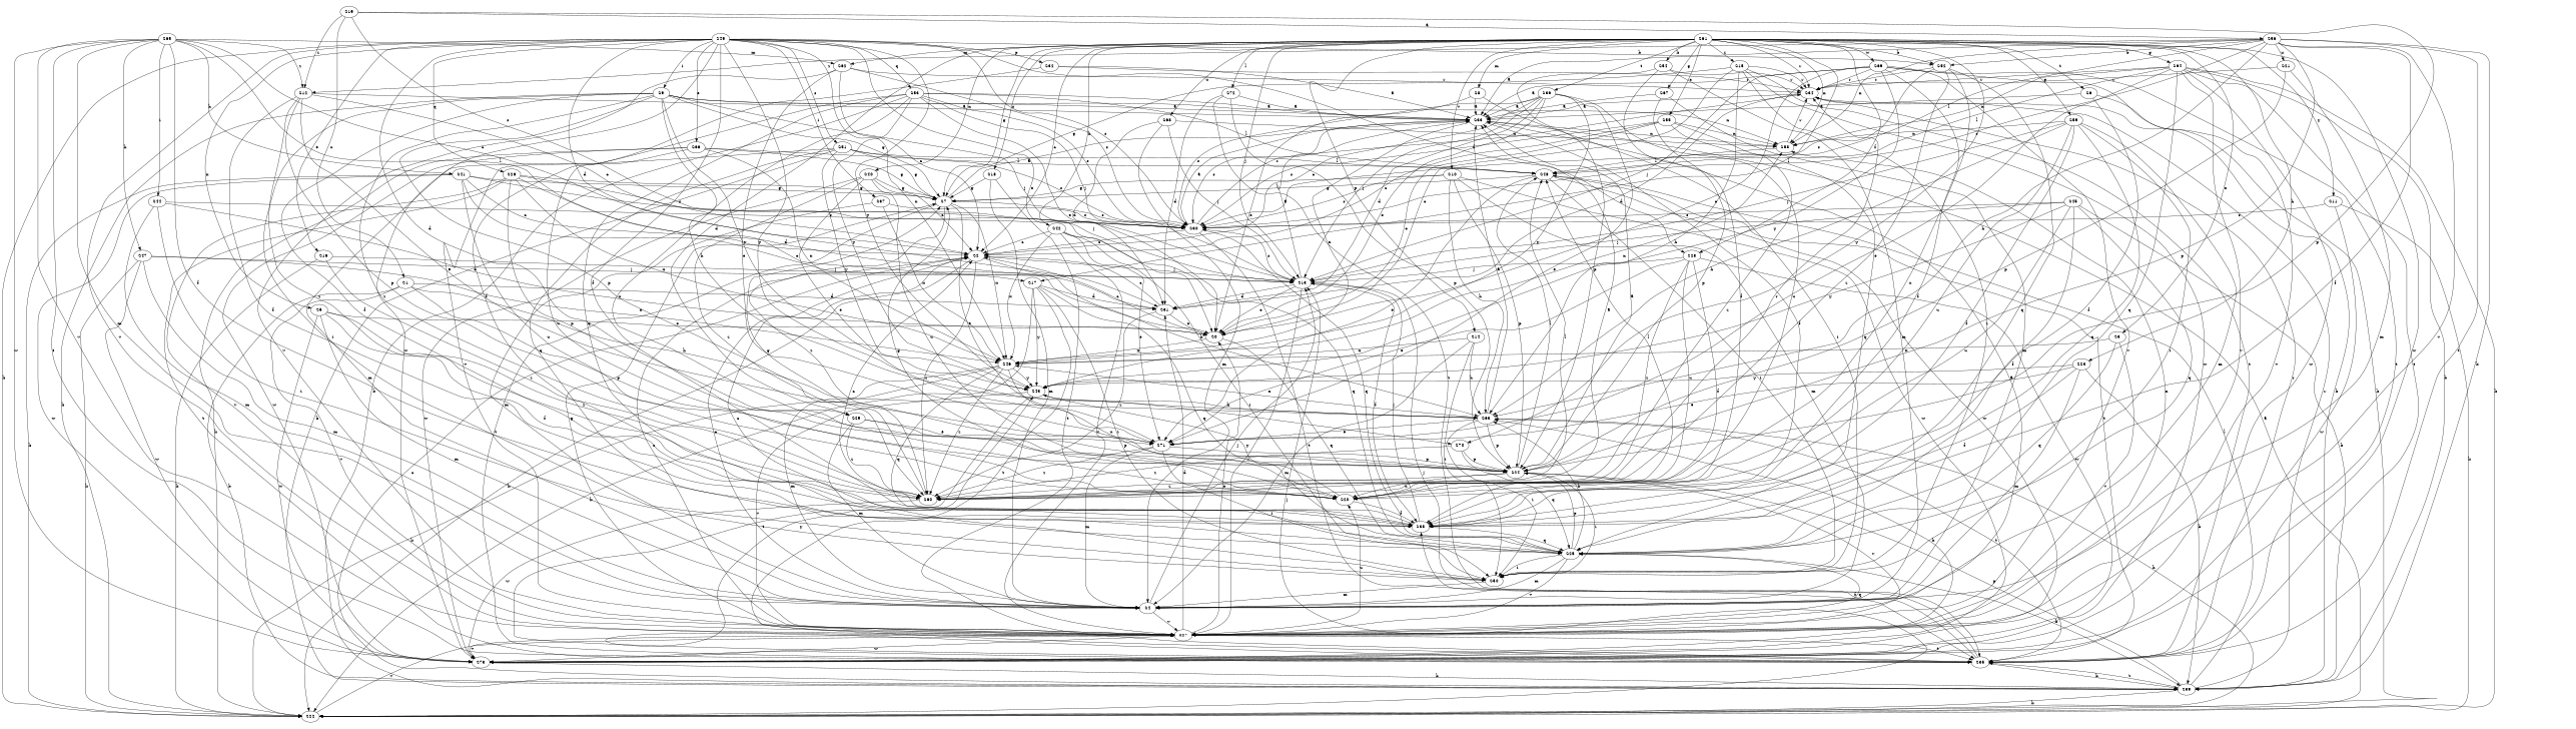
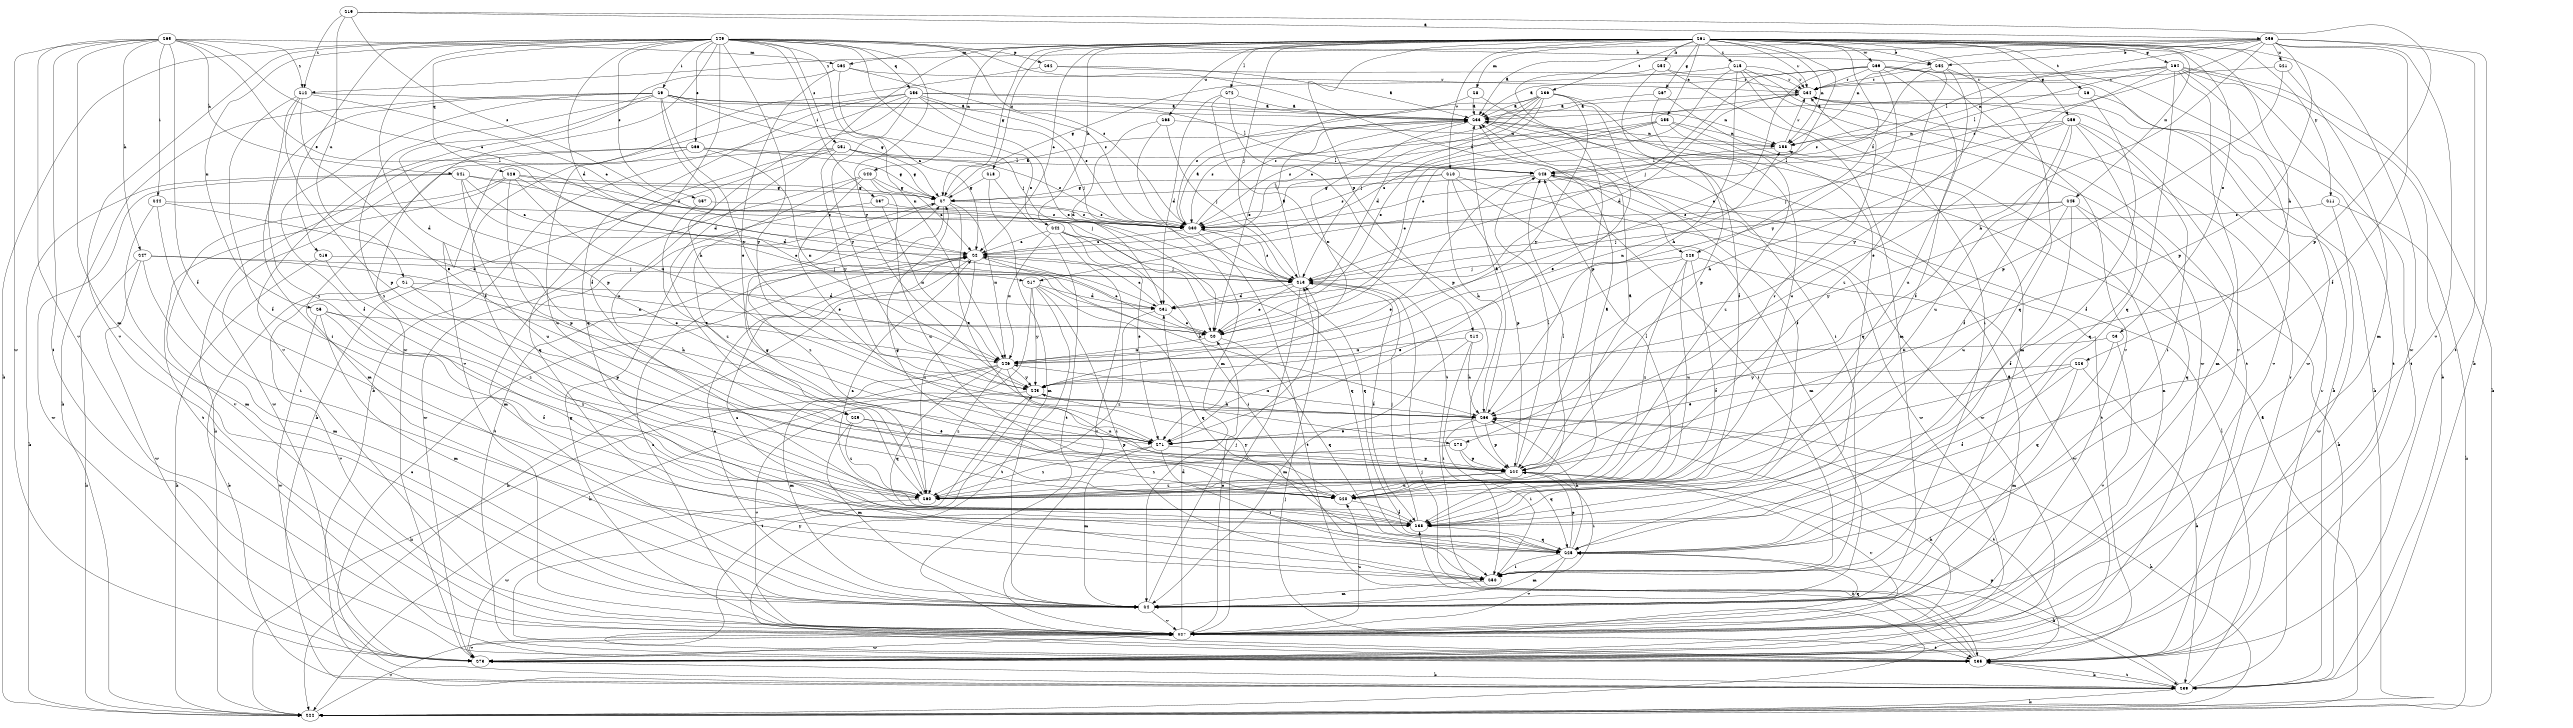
  strict digraph {
    S61
    S52
    S55
    S2
    S29
    S28
    S67
    S64
    S59
    S7
    S23
    S13
    S42
    S54
    S72
    S17
    S8
    S62
    S40
    S58
    S3
    S14
    S34
    S18
    S6
    S36
    S68
    S10
    S69
    S73
    S45
    S11
    S70
    S15
    S30
    S25
    S20
    S60
    S0
    S22
    S63
    S4
    S24
    S71
    S38
    S33
    S27
    S35
    S39
    S48
    S50
    S46
    S43
    S31
    S49
    S66
    S16
    S9
    S37
    S32
    S26
    S53
+   S57
    S51
    S5
    S65
    S47
    S41
    S44
    S12
    S19
    S56
    S1
    S21
    S61 -> S52 [label=b]
    S61 -> S55 [label=c]
    S61 -> S2 [label=c]
    S61 -> S29 [label=d]
    S61 -> S28 [label=f]
    S61 -> S67 [label=g]
    S61 -> S64 [label=g]
    S61 -> S59 [label=g]
    S61 -> S7 [label=g]
    S61 -> S23 [label=h]
    S61 -> S13 [label=j]
    S61 -> S42 [label=k]
    S61 -> S54 [label=k]
    S61 -> S72 [label=l]
    S61 -> S17 [label=l]
    S61 -> S8 [label=m]
    S61 -> S62 [label=m]
    S61 -> S40 [label=n]
    S61 -> S58 [label=n]
    S61 -> S3 [label=o]
    S61 -> S14 [label=p]
    S61 -> S34 [label=r]
    S61 -> S18 [label=s]
    S61 -> S6 [label=t]
    S61 -> S36 [label=t]
    S61 -> S68 [label=u]
    S61 -> S10 [label=v]
    S61 -> S69 [label=w]
    S61 -> S73 [label=w]
+   S61 -> S45 [label=x]
    S61 -> S11 [label=y]
    S61 -> S70 [label=y]
    S61 -> S15 [label=z]
    S52 -> S34 [label=r]
    S52 -> S30 [label=s]
    S52 -> S25 [label=q]
    S52 -> S20 [label=u]
    S52 -> S60 [label=z]
    S55 -> S2 [label=c]
    S55 -> S58 [label=n]
    S55 -> S30 [label=s]
    S55 -> S25 [label=q]
    S55 -> S60 [label=z]
    S55 -> S0 [label=o]
    S2 -> S13 [label=j]
    S2 -> S60 [label=z]
    S2 -> S22 [label=k]
    S2 -> S63 [label=h]
    S29 -> S60 [label=z]
    S29 -> S4 [label=m]
    S29 -> S24 [label=p]
    S29 -> S71 [label=e]
    S28 -> S13 [label=j]
    S28 -> S73 [label=w]
    S28 -> S20 [label=u]
    S28 -> S60 [label=z]
    S28 -> S71 [label=e]
    S28 -> S38 [label=f]
    S67 -> S4 [label=m]
    S67 -> S24 [label=p]
    S67 -> S33 [label=a]
    S64 -> S58 [label=n]
    S64 -> S34 [label=r]
    S64 -> S73 [label=w]
    S64 -> S25 [label=q]
    S64 -> S22 [label=k]
    S64 -> S71 [label=e]
    S64 -> S27 [label=v]
    S64 -> S35 [label=t]
    S64 -> S39 [label=b]
    S64 -> S48 [label=l]
    S59 -> S13 [label=j]
    S59 -> S58 [label=n]
    S59 -> S25 [label=q]
    S59 -> S20 [label=u]
    S59 -> S63 [label=h]
    S59 -> S4 [label=m]
    S59 -> S38 [label=f]
    S59 -> S50 [label=i]
    S7 -> S30 [label=s]
    S7 -> S60 [label=z]
    S7 -> S71 [label=e]
    S7 -> S33 [label=a]
    S7 -> S35 [label=t]
    S7 -> S46 [label=x]
    S23 -> S4 [label=m]
    S23 -> S71 [label=e]
    S23 -> S38 [label=f]
    S23 -> S39 [label=b]
    S23 -> S43 [label=y]
    S13 -> S30 [label=s]
    S13 -> S0 [label=o]
    S13 -> S38 [label=f]
    S13 -> S33 [label=a]
    S13 -> S27 [label=v]
    S13 -> S31 [label=d]
    S42 -> S2 [label=c]
    S42 -> S25 [label=q]
    S42 -> S71 [label=e]
    S42 -> S27 [label=v]
    S42 -> S50 [label=i]
    S42 -> S46 [label=x]
    S54 -> S34 [label=r]
    S54 -> S4 [label=m]
    S54 -> S24 [label=p]
    S54 -> S38 [label=f]
    S72 -> S24 [label=p]
    S72 -> S33 [label=a]
    S72 -> S35 [label=t]
    S72 -> S31 [label=d]
    S17 -> S25 [label=q]
    S17 -> S22 [label=k]
    S17 -> S35 [label=t]
    S17 -> S50 [label=i]
    S17 -> S43 [label=y]
    S17 -> S31 [label=d]
    S8 -> S0 [label=o]
    S8 -> S33 [label=a]
    S8 -> S50 [label=i]
    S62 -> S2 [label=c]
    S62 -> S34 [label=r]
    S62 -> S30 [label=s]
    S62 -> S71 [label=e]
    S62 -> S27 [label=v]
    S40 -> S2 [label=c]
    S40 -> S7 [label=g]
    S40 -> S73 [label=w]
    S40 -> S20 [label=u]
    S40 -> S60 [label=z]
    S40 -> S71 [label=e]
    S58 -> S34 [label=r]
    S58 -> S48 [label=l]
    S3 -> S25 [label=q]
    S3 -> S27 [label=v]
    S3 -> S46 [label=x]
    S14 -> S63 [label=h]
    S14 -> S4 [label=m]
    S14 -> S50 [label=i]
    S14 -> S46 [label=x]
    S34 -> S33 [label=a]
    S34 -> S39 [label=b]
    S34 -> S31 [label=d]
    S18 -> S7 [label=g]
    S18 -> S4 [label=m]
    S18 -> S35 [label=t]
    S6 -> S38 [label=f]
    S6 -> S33 [label=a]
    S6 -> S27 [label=v]
    S36 -> S2 [label=c]
    S36 -> S13 [label=j]
    S36 -> S30 [label=s]
    S36 -> S20 [label=u]
    S36 -> S0 [label=o]
    S36 -> S71 [label=e]
    S36 -> S33 [label=a]
    S36 -> S43 [label=y]
    S36 -> S31 [label=d]
    S68 -> S13 [label=j]
    S68 -> S58 [label=n]
    S68 -> S4 [label=m]
    S68 -> S31 [label=d]
    S10 -> S7 [label=g]
    S10 -> S73 [label=w]
    S10 -> S30 [label=s]
    S10 -> S63 [label=h]
    S10 -> S4 [label=m]
    S10 -> S24 [label=p]
    S69 -> S13 [label=j]
    S69 -> S34 [label=r]
    S69 -> S0 [label=o]
    S69 -> S22 [label=k]
    S69 -> S38 [label=f]
    S69 -> S33 [label=a]
    S69 -> S27 [label=v]
    S69 -> S35 [label=t]
    S69 -> S43 [label=y]
    S73 -> S63 [label=h]
    S73 -> S27 [label=v]
    S73 -> S39 [label=b]
    S45 -> S13 [label=j]
    S45 -> S30 [label=s]
    S45 -> S25 [label=q]
    S45 -> S20 [label=u]
    S45 -> S38 [label=f]
    S45 -> S39 [label=b]
    S45 -> S43 [label=y]
    S11 -> S73 [label=w]
    S11 -> S30 [label=s]
    S11 -> S22 [label=k]
    S70 -> S25 [label=q]
    S70 -> S60 [label=z]
    S70 -> S24 [label=p]
    S15 -> S7 [label=g]
    S15 -> S34 [label=r]
    S15 -> S73 [label=w]
    S15 -> S0 [label=o]
    S15 -> S63 [label=h]
    S15 -> S35 [label=t]
    S15 -> S50 [label=i]
    S30 -> S2 [label=c]
    S30 -> S34 [label=r]
    S30 -> S25 [label=q]
    S30 -> S33 [label=a]
    S30 -> S35 [label=t]
    S25 -> S63 [label=h]
    S25 -> S4 [label=m]
    S25 -> S24 [label=p]
    S25 -> S27 [label=v]
    S25 -> S39 [label=b]
    S25 -> S50 [label=i]
    S20 -> S7 [label=g]
    S20 -> S38 [label=f]
    S20 -> S48 [label=l]
    S20 -> S43 [label=y]
    S60 -> S7 [label=g]
    S60 -> S34 [label=r]
    S60 -> S73 [label=w]
    S60 -> S33 [label=a]
    S60 -> S48 [label=l]
    S0 -> S2 [label=c]
    S0 -> S25 [label=q]
    S0 -> S46 [label=x]
    S22 -> S13 [label=j]
    S22 -> S63 [label=h]
    S22 -> S33 [label=a]
    S22 -> S27 [label=v]
    S63 -> S24 [label=p]
    S63 -> S71 [label=e]
    S63 -> S33 [label=a]
    S63 -> S35 [label=t]
    S63 -> S50 [label=i]
    S63 -> S46 [label=x]
    S4 -> S2 [label=c]
    S4 -> S13 [label=j]
    S4 -> S27 [label=v]
    S24 -> S20 [label=u]
    S24 -> S60 [label=z]
    S24 -> S33 [label=a]
    S24 -> S27 [label=v]
    S24 -> S48 [label=l]
    S24 -> S50 [label=i]
    S71 -> S60 [label=z]
    S71 -> S4 [label=m]
    S71 -> S24 [label=p]
    S71 -> S50 [label=i]
    S38 -> S2 [label=c]
    S38 -> S13 [label=j]
    S38 -> S25 [label=q]
    S33 -> S58 [label=n]
    S33 -> S30 [label=s]
    S33 -> S38 [label=f]
    S33 -> S46 [label=x]
    S27 -> S2 [label=c]
    S27 -> S7 [label=g]
    S27 -> S58 [label=n]
    S27 -> S73 [label=w]
    S27 -> S25 [label=q]
    S27 -> S20 [label=u]
    S27 -> S0 [label=o]
    S27 -> S33 [label=a]
    S27 -> S35 [label=t]
    S27 -> S31 [label=d]
    S35 -> S13 [label=j]
    S35 -> S34 [label=r]
    S35 -> S38 [label=f]
    S35 -> S39 [label=b]
    S35 -> S43 [label=y]
    S39 -> S2 [label=c]
    S39 -> S34 [label=r]
    S39 -> S22 [label=k]
    S39 -> S24 [label=p]
    S39 -> S35 [label=t]
    S39 -> S48 [label=l]
    S48 -> S7 [label=g]
    S48 -> S73 [label=w]
    S48 -> S71 [label=e]
    S48 -> S35 [label=t]
    S48 -> S50 [label=i]
    S50 -> S2 [label=c]
    S50 -> S4 [label=m]
    S46 -> S58 [label=n]
    S46 -> S25 [label=q]
    S46 -> S20 [label=u]
    S46 -> S60 [label=z]
    S46 -> S22 [label=k]
    S46 -> S4 [label=m]
    S46 -> S43 [label=y]
    S43 -> S63 [label=h]
    S43 -> S27 [label=v]
    S43 -> S35 [label=t]
    S31 -> S2 [label=c]
    S31 -> S60 [label=z]
    S31 -> S0 [label=o]
    S49 -> S52 [label=b]
    S49 -> S29 [label=d]
    S49 -> S28 [label=f]
    S49 -> S73 [label=w]
    S49 -> S70 [label=y]
    S49 -> S30 [label=s]
    S49 -> S0 [label=o]
    S49 -> S22 [label=k]
    S49 -> S38 [label=f]
    S49 -> S27 [label=v]
    S49 -> S46 [label=x]
    S49 -> S43 [label=y]
    S49 -> S31 [label=d]
    S49 -> S66 [label=e]
    S49 -> S16 [label=e]
    S49 -> S9 [label=i]
    S49 -> S37 [label=i]
    S49 -> S32 [label=p]
    S49 -> S26 [label=q]
    S49 -> S53 [label=q]
+   S49 -> S57 [label=s]
    S49 -> S51 [label=s]
    S49 -> S5 [label=x]
    S66 -> S7 [label=g]
    S66 -> S73 [label=w]
    S66 -> S20 [label=u]
    S66 -> S22 [label=k]
    S66 -> S48 [label=l]
    S66 -> S46 [label=x]
    S16 -> S13 [label=j]
    S16 -> S60 [label=z]
    S16 -> S22 [label=k]
    S9 -> S7 [label=g]
    S9 -> S13 [label=j]
    S9 -> S58 [label=n]
    S9 -> S60 [label=z]
    S9 -> S22 [label=k]
    S9 -> S63 [label=h]
    S9 -> S24 [label=p]
    S9 -> S38 [label=f]
    S9 -> S33 [label=a]
    S9 -> S50 [label=i]
    S9 -> S43 [label=y]
    S37 -> S30 [label=s]
    S37 -> S4 [label=m]
    S37 -> S46 [label=x]
    S32 -> S34 [label=r]
    S32 -> S38 [label=f]
    S32 -> S33 [label=a]
    S26 -> S7 [label=g]
    S26 -> S13 [label=j]
    S26 -> S24 [label=p]
    S26 -> S27 [label=v]
    S26 -> S35 [label=t]
    S26 -> S46 [label=x]
    S26 -> S31 [label=d]
    S53 -> S13 [label=j]
    S53 -> S30 [label=s]
    S53 -> S25 [label=q]
    S53 -> S20 [label=u]
    S53 -> S0 [label=o]
    S53 -> S33 [label=a]
    S53 -> S27 [label=v]
    S53 -> S39 [label=b]
    S53 -> S48 [label=l]
    S53 -> S43 [label=y]
+   S57 -> S30 [label=s]
+   S57 -> S71 [label=e]
    S51 -> S7 [label=g]
    S51 -> S30 [label=s]
    S51 -> S25 [label=q]
    S51 -> S4 [label=m]
    S51 -> S39 [label=b]
    S51 -> S48 [label=l]
    S51 -> S43 [label=y]
    S5 -> S73 [label=w]
    S5 -> S60 [label=z]
    S5 -> S0 [label=o]
    S5 -> S4 [label=m]
    S5 -> S38 [label=f]
    S65 -> S2 [label=c]
    S65 -> S17 [label=l]
    S65 -> S62 [label=m]
    S65 -> S73 [label=w]
    S65 -> S4 [label=m]
    S65 -> S38 [label=f]
    S65 -> S27 [label=v]
    S65 -> S35 [label=t]
    S65 -> S47 [label=h]
    S65 -> S41 [label=h]
    S65 -> S44 [label=i]
    S65 -> S12 [label=z]
    S47 -> S13 [label=j]
    S47 -> S73 [label=w]
    S47 -> S22 [label=k]
    S47 -> S4 [label=m]
    S47 -> S46 [label=x]
    S41 -> S2 [label=c]
    S41 -> S7 [label=g]
    S41 -> S73 [label=w]
    S41 -> S30 [label=s]
    S41 -> S20 [label=u]
    S41 -> S0 [label=o]
    S41 -> S22 [label=k]
    S44 -> S30 [label=s]
    S44 -> S0 [label=o]
    S44 -> S4 [label=m]
    S44 -> S50 [label=i]
    S12 -> S2 [label=c]
    S12 -> S60 [label=z]
    S12 -> S24 [label=p]
    S12 -> S71 [label=e]
    S12 -> S38 [label=f]
    S12 -> S33 [label=a]
    S19 -> S30 [label=s]
    S19 -> S24 [label=p]
    S19 -> S12 [label=z]
    S19 -> S56 [label=a]
    S19 -> S1 [label=u]
    S56 -> S52 [label=b]
    S56 -> S58 [label=n]
    S56 -> S30 [label=s]
    S56 -> S63 [label=h]
    S56 -> S24 [label=p]
    S56 -> S38 [label=f]
    S56 -> S33 [label=a]
    S56 -> S27 [label=v]
    S56 -> S35 [label=t]
    S56 -> S39 [label=b]
    S56 -> S48 [label=l]
    S56 -> S12 [label=z]
    S56 -> S21 [label=u]
    S1 -> S63 [label=h]
    S1 -> S24 [label=p]
    S1 -> S27 [label=v]
    S1 -> S39 [label=b]
    S1 -> S31 [label=d]
    S21 -> S34 [label=r]
    S21 -> S4 [label=m]
    S21 -> S24 [label=p]
  }
